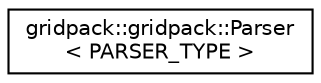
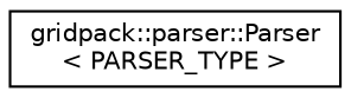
  digraph {
    rankdir=LR
-   n1 [color=black fillcolor=white fontname=Helvetica fontsize=10 height=0.2 label="gridpack::gridpack::Parser\l\< PARSER_TYPE \>" shape=record style=filled width=0.4]
+   n1 [color=black fillcolor=white fontname=Helvetica fontsize=10 height=0.2 label="gridpack::parser::Parser\l\< PARSER_TYPE \>" shape=record style=filled width=0.4]
  }
